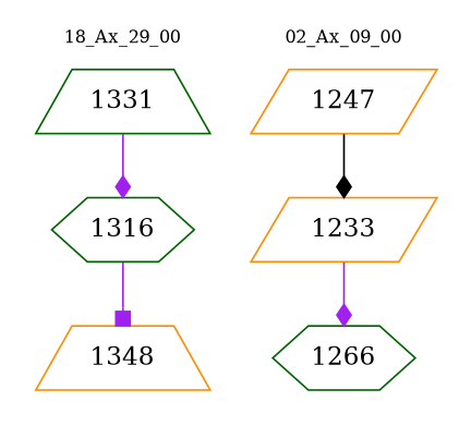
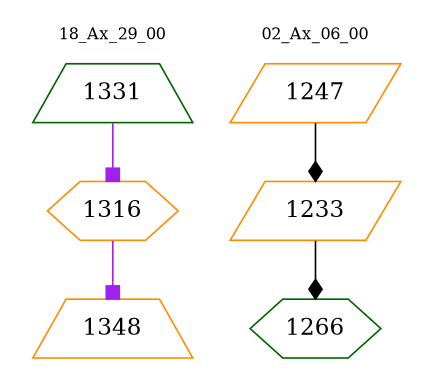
  digraph {
    node [color=darkgreen shape=trapezium]
    edge [arrowhead=box color=purple]
    n1 [label=1331]
-   n2 [label=1316 shape=hexagon]
+   n2 [color=darkorange label=1316 shape=hexagon]
    n3 [color=darkorange label=1348]
    n4 [color=darkorange label=1247 shape=parallelogram]
    n5 [color=darkorange label=1233 shape=parallelogram]
    n6 [label=1266 shape=hexagon]
    subgraph cluster_1 {
      color=white
      fontsize=10
      label="18_Ax_29_00"
      n1
      n2
      n3
    }
    subgraph cluster_2 {
      color=white
      fontsize=10
-     label="02_Ax_09_00"
+     label="02_Ax_06_00"
      n4
      n5
      n6
    }
-   n1 -> n2 [arrowhead=diamond]
+   n1 -> n2
    n2 -> n3
    n4 -> n5 [arrowhead=diamond color=black]
-   n5 -> n6 [arrowhead=diamond]
+   n5 -> n6 [arrowhead=diamond color=black]
  }
